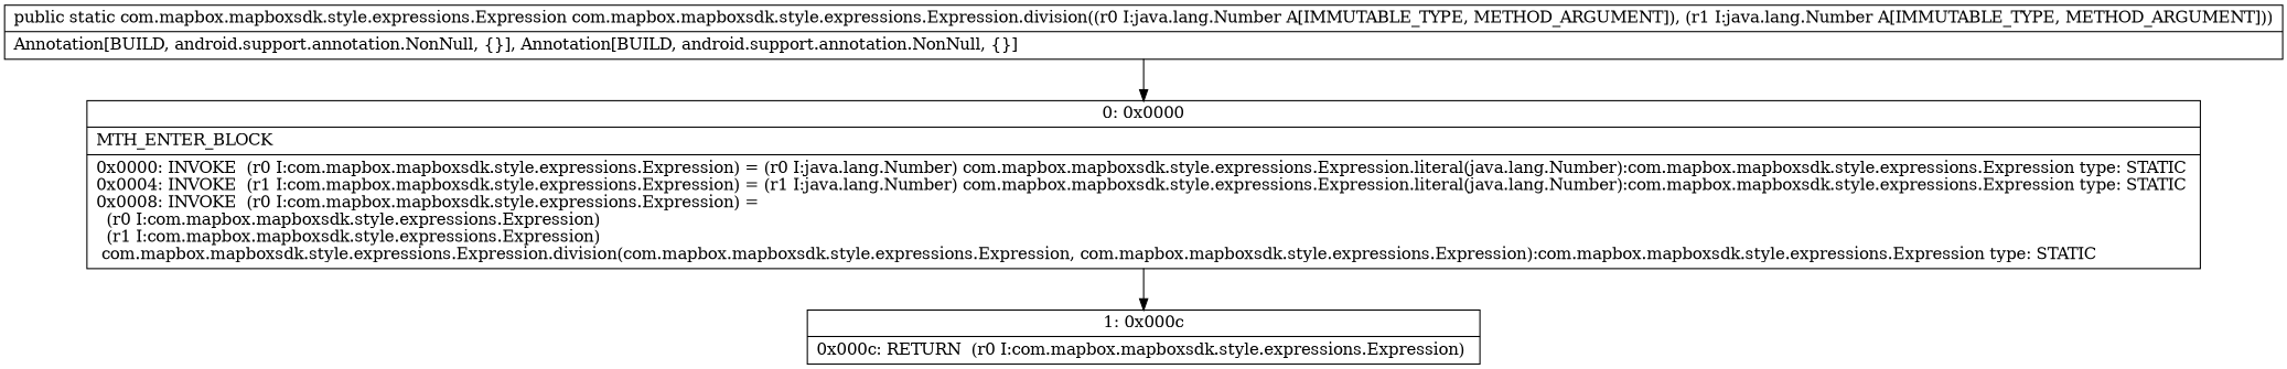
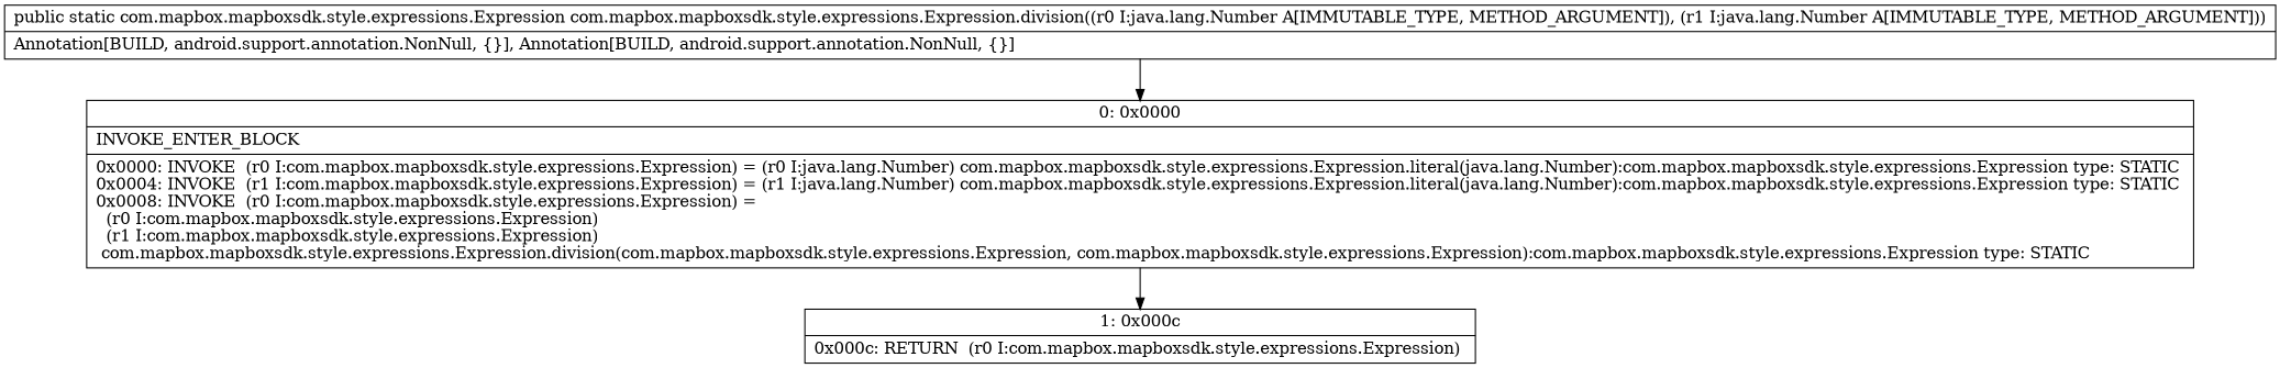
  digraph {
    node [shape=record]
-   n1 [label="{0\:\ 0x0000|MTH_ENTER_BLOCK\l|0x0000: INVOKE  (r0 I:com.mapbox.mapboxsdk.style.expressions.Expression) = (r0 I:java.lang.Number) com.mapbox.mapboxsdk.style.expressions.Expression.literal(java.lang.Number):com.mapbox.mapboxsdk.style.expressions.Expression type: STATIC \l0x0004: INVOKE  (r1 I:com.mapbox.mapboxsdk.style.expressions.Expression) = (r1 I:java.lang.Number) com.mapbox.mapboxsdk.style.expressions.Expression.literal(java.lang.Number):com.mapbox.mapboxsdk.style.expressions.Expression type: STATIC \l0x0008: INVOKE  (r0 I:com.mapbox.mapboxsdk.style.expressions.Expression) = \l  (r0 I:com.mapbox.mapboxsdk.style.expressions.Expression)\l  (r1 I:com.mapbox.mapboxsdk.style.expressions.Expression)\l com.mapbox.mapboxsdk.style.expressions.Expression.division(com.mapbox.mapboxsdk.style.expressions.Expression, com.mapbox.mapboxsdk.style.expressions.Expression):com.mapbox.mapboxsdk.style.expressions.Expression type: STATIC \l}"]
+   n1 [label="{0\:\ 0x0000|INVOKE_ENTER_BLOCK\l|0x0000: INVOKE  (r0 I:com.mapbox.mapboxsdk.style.expressions.Expression) = (r0 I:java.lang.Number) com.mapbox.mapboxsdk.style.expressions.Expression.literal(java.lang.Number):com.mapbox.mapboxsdk.style.expressions.Expression type: STATIC \l0x0004: INVOKE  (r1 I:com.mapbox.mapboxsdk.style.expressions.Expression) = (r1 I:java.lang.Number) com.mapbox.mapboxsdk.style.expressions.Expression.literal(java.lang.Number):com.mapbox.mapboxsdk.style.expressions.Expression type: STATIC \l0x0008: INVOKE  (r0 I:com.mapbox.mapboxsdk.style.expressions.Expression) = \l  (r0 I:com.mapbox.mapboxsdk.style.expressions.Expression)\l  (r1 I:com.mapbox.mapboxsdk.style.expressions.Expression)\l com.mapbox.mapboxsdk.style.expressions.Expression.division(com.mapbox.mapboxsdk.style.expressions.Expression, com.mapbox.mapboxsdk.style.expressions.Expression):com.mapbox.mapboxsdk.style.expressions.Expression type: STATIC \l}"]
    n2 [label="{1\:\ 0x000c|0x000c: RETURN  (r0 I:com.mapbox.mapboxsdk.style.expressions.Expression) \l}"]
    n3 [label="{public static com.mapbox.mapboxsdk.style.expressions.Expression com.mapbox.mapboxsdk.style.expressions.Expression.division((r0 I:java.lang.Number A[IMMUTABLE_TYPE, METHOD_ARGUMENT]), (r1 I:java.lang.Number A[IMMUTABLE_TYPE, METHOD_ARGUMENT]))  | Annotation[BUILD, android.support.annotation.NonNull, \{\}], Annotation[BUILD, android.support.annotation.NonNull, \{\}]\l}"]
    n1 -> n2
    n3 -> n1
  }
